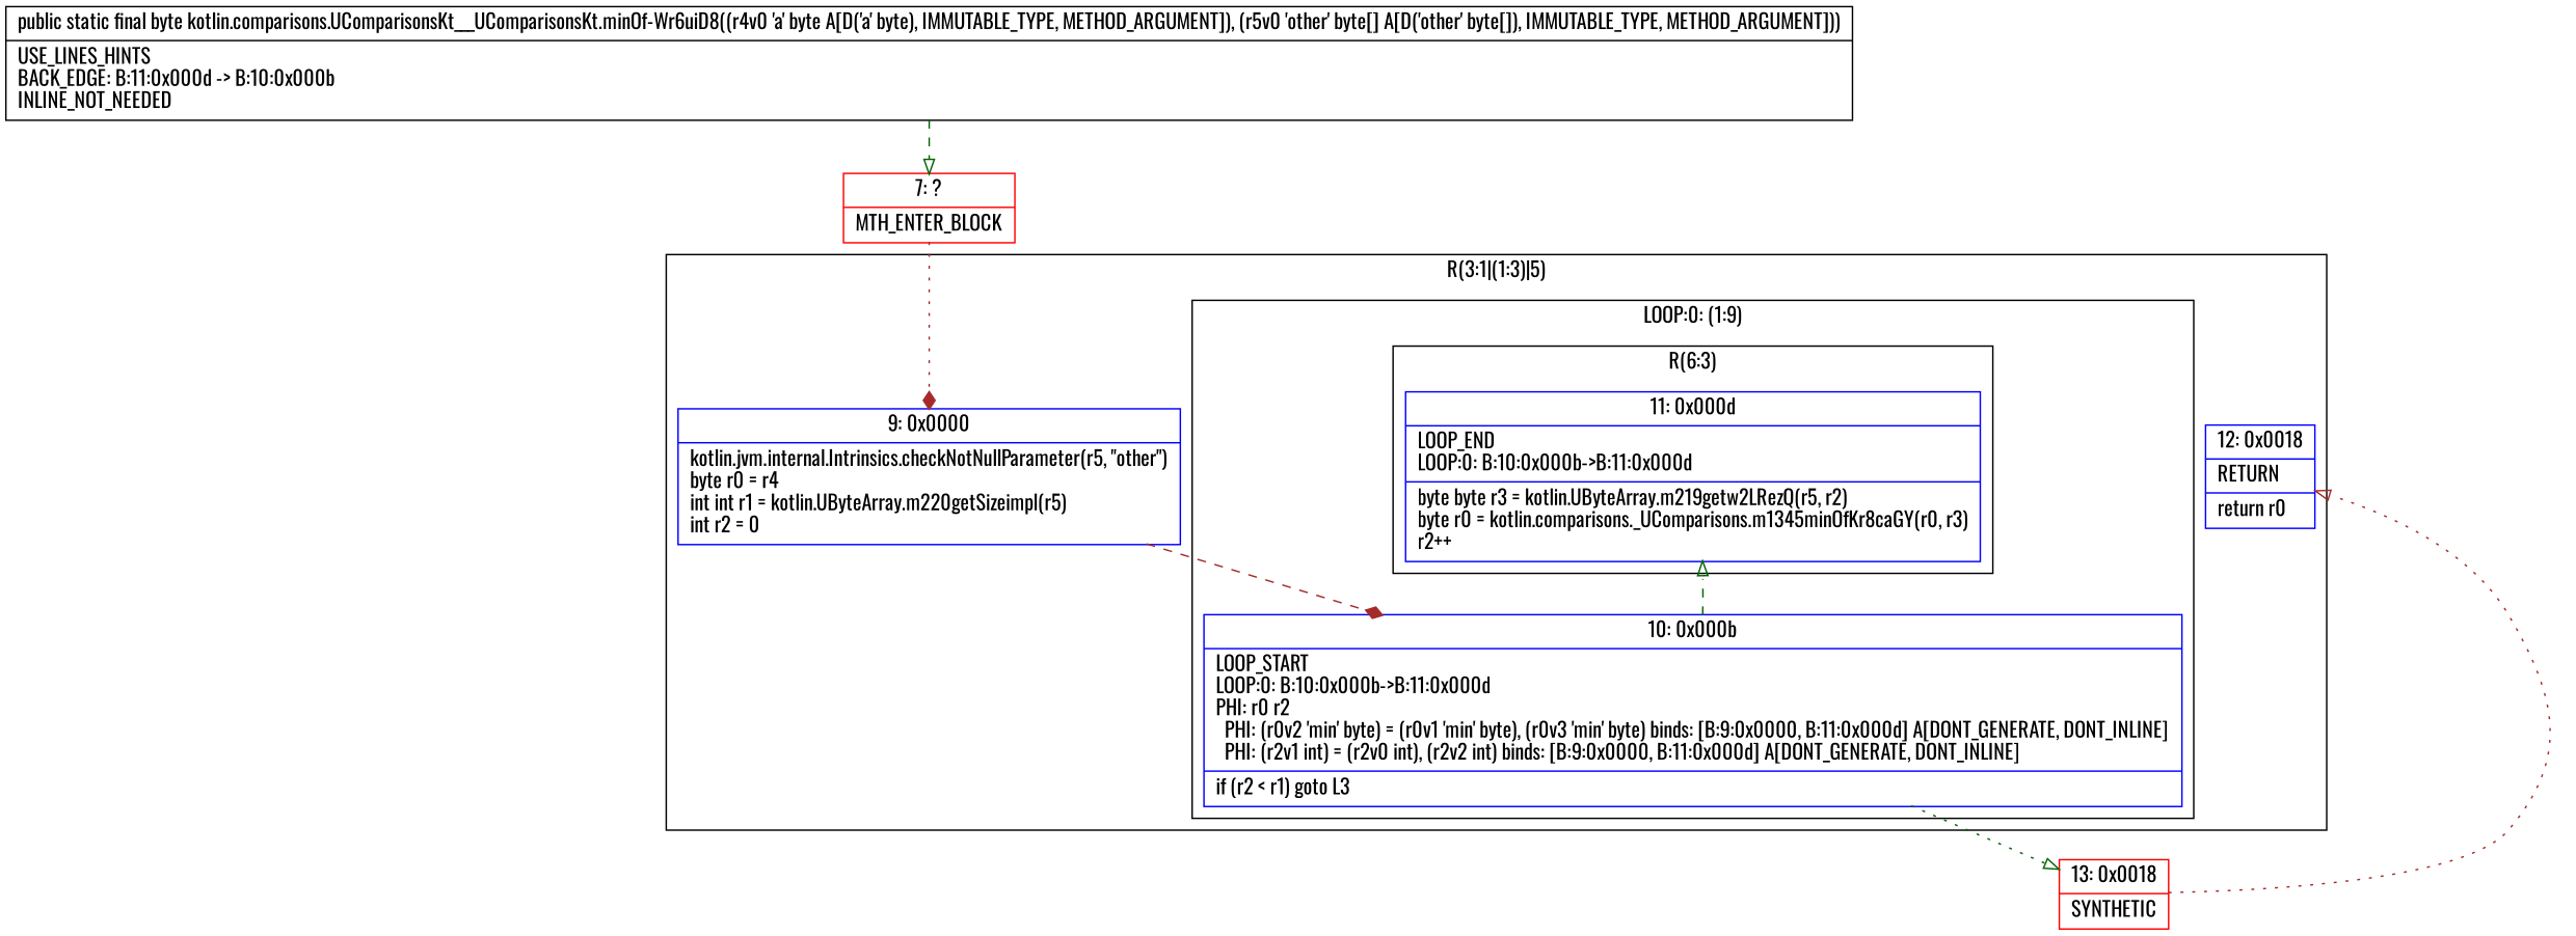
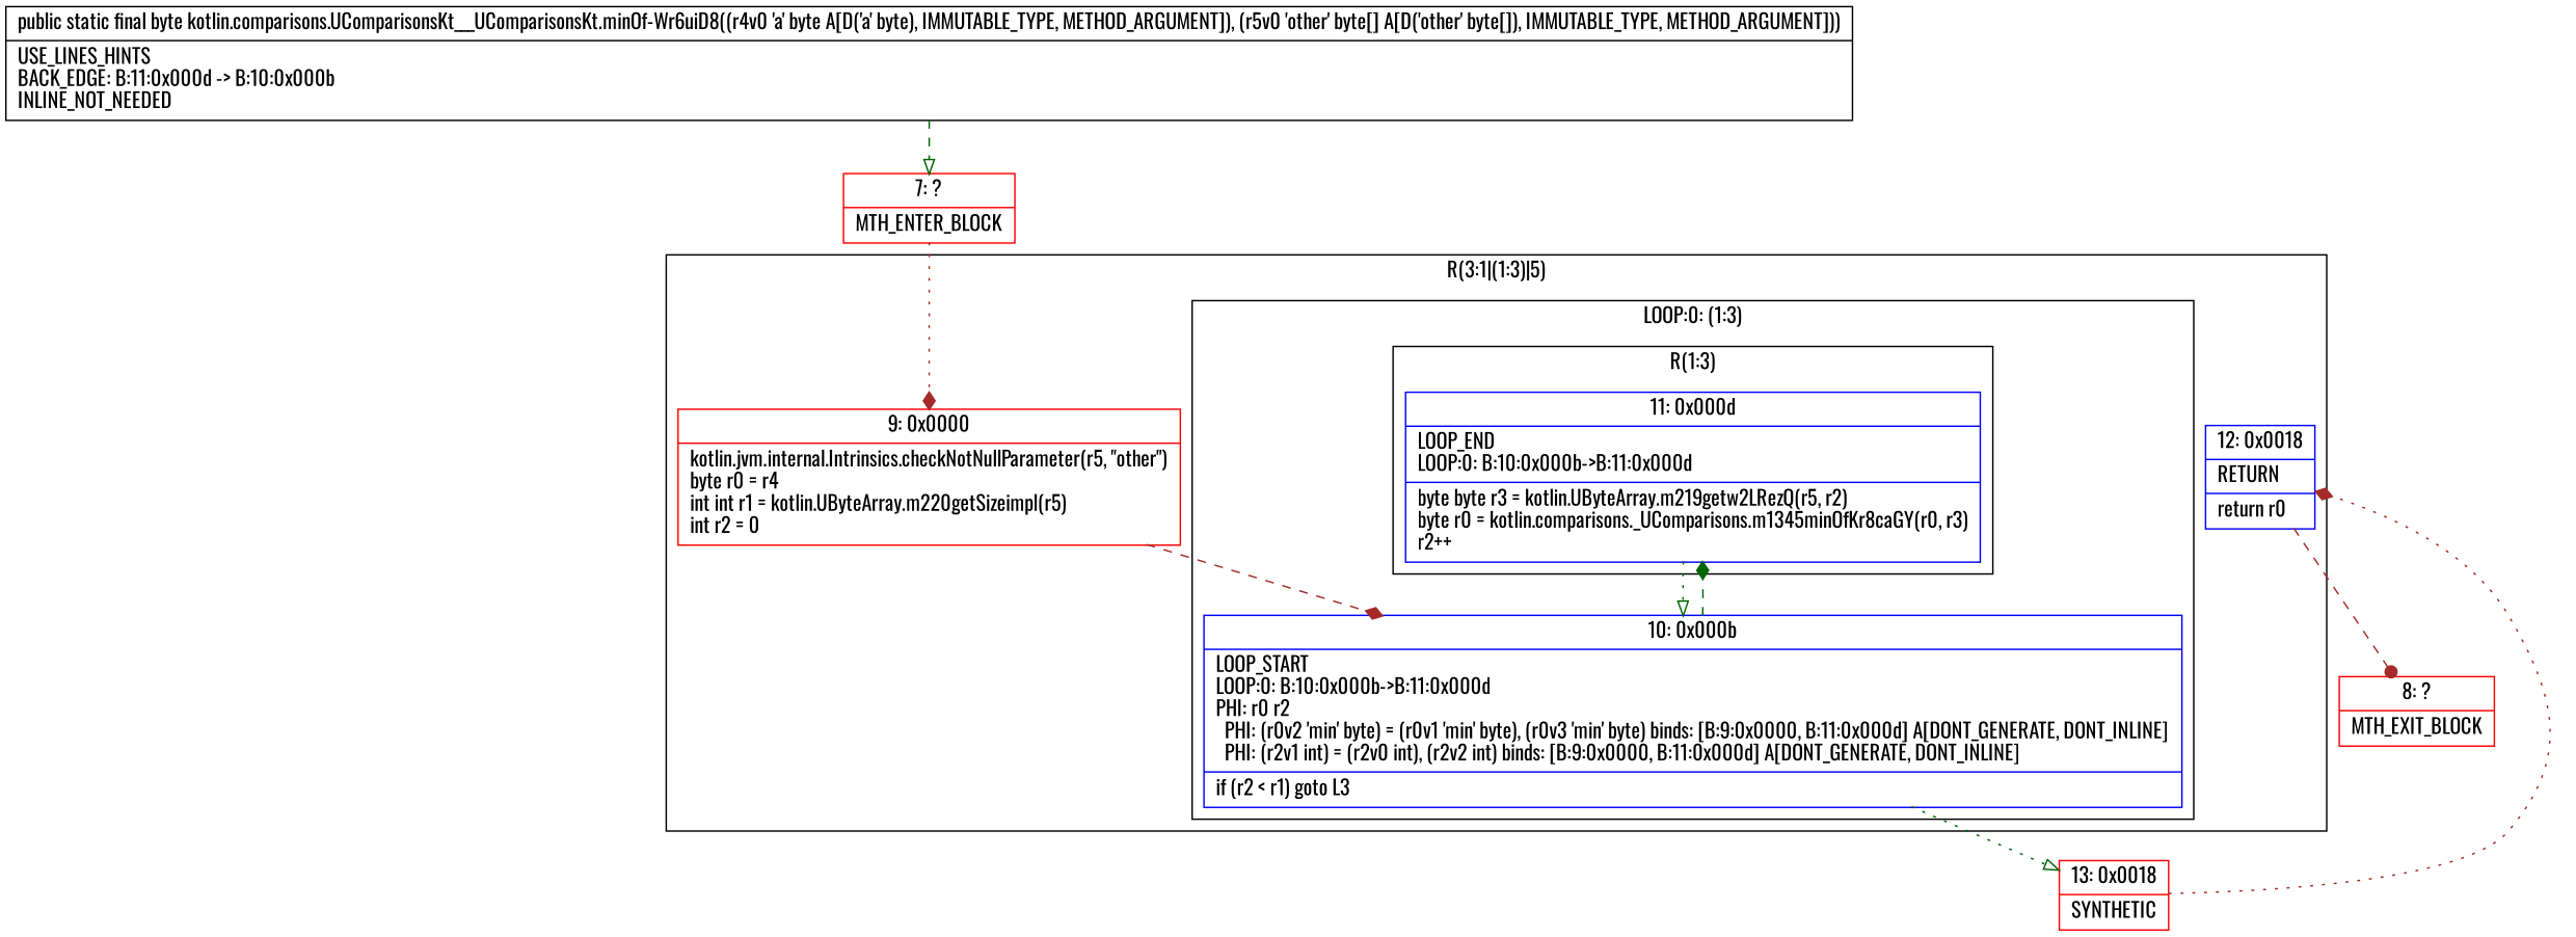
  digraph {
    fontname=Oswald
    node [color=blue fontname=Oswald shape=record]
    edge [arrowhead=diamond color=darkgreen fontname=Oswald style=dotted]
    n1 [label="{11\:\ 0x000d|LOOP_END\lLOOP:0: B:10:0x000b\-\>B:11:0x000d\l|byte byte r3 = kotlin.UByteArray.m219getw2LRezQ(r5, r2)\lbyte r0 = kotlin.comparisons._UComparisons.m1345minOfKr8caGY(r0, r3)\lr2++\l}"]
    n2 [label="{10\:\ 0x000b|LOOP_START\lLOOP:0: B:10:0x000b\-\>B:11:0x000d\lPHI: r0 r2 \l  PHI: (r0v2 'min' byte) = (r0v1 'min' byte), (r0v3 'min' byte) binds: [B:9:0x0000, B:11:0x000d] A[DONT_GENERATE, DONT_INLINE]\l  PHI: (r2v1 int) = (r2v0 int), (r2v2 int) binds: [B:9:0x0000, B:11:0x000d] A[DONT_GENERATE, DONT_INLINE]\l|if (r2 \< r1) goto L3\l}"]
-   n3 [label="{9\:\ 0x0000|kotlin.jvm.internal.Intrinsics.checkNotNullParameter(r5, \"other\")\lbyte r0 = r4\lint int r1 = kotlin.UByteArray.m220getSizeimpl(r5)\lint r2 = 0\l}"]
+   n3 [color=red label="{9\:\ 0x0000|kotlin.jvm.internal.Intrinsics.checkNotNullParameter(r5, \"other\")\lbyte r0 = r4\lint int r1 = kotlin.UByteArray.m220getSizeimpl(r5)\lint r2 = 0\l}"]
    n4 [label="{12\:\ 0x0018|RETURN\l|return r0\l}"]
    n5 [color=red label="{13\:\ 0x0018|SYNTHETIC\l}"]
+   n6 [color=red label="{8\:\ ?|MTH_EXIT_BLOCK\l}"]
    n7 [color=red label="{7\:\ ?|MTH_ENTER_BLOCK\l}"]
    n8 [label="{public static final byte kotlin.comparisons.UComparisonsKt___UComparisonsKt.minOf\-Wr6uiD8((r4v0 'a' byte A[D('a' byte), IMMUTABLE_TYPE, METHOD_ARGUMENT]), (r5v0 'other' byte[] A[D('other' byte[]), IMMUTABLE_TYPE, METHOD_ARGUMENT]))  | USE_LINES_HINTS\lBACK_EDGE: B:11:0x000d \-\> B:10:0x000b\lINLINE_NOT_NEEDED\l}" color=""]
    subgraph cluster_1 {
      label="R(3:1|(1:3)|5)"
      n3
      n4
      subgraph cluster_2 {
-       label="LOOP:0: (1:9)"
+       label="LOOP:0: (1:3)"
        n2
        subgraph cluster_3 {
-         label="R(6:3)"
+         label="R(1:3)"
          n1
        }
      }
    }
-   n2 -> n1 [arrowhead=onormal style=dashed]
+   n1 -> n2 [arrowhead=onormal]
+   n2 -> n1 [style=dashed]
    n2 -> n5 [arrowhead=onormal]
    n3 -> n2 [color=brown style=dashed]
-   n5 -> n4 [arrowhead=onormal color=brown]
+   n4 -> n6 [arrowhead=dot color=brown style=dashed]
+   n5 -> n4 [color=brown]
    n7 -> n3 [color=brown]
    n8 -> n7 [arrowhead=onormal style=dashed]
  }
